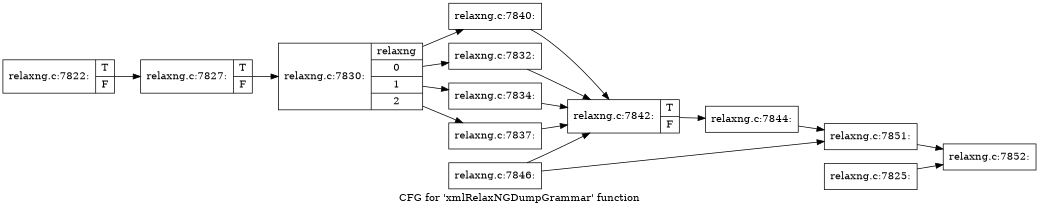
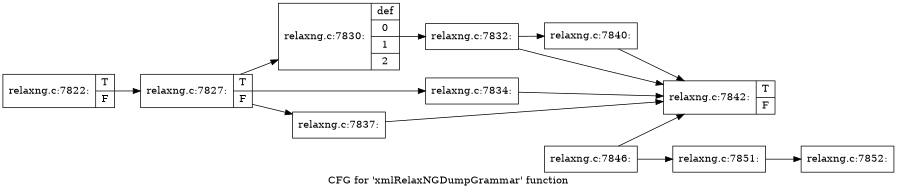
  digraph {
    label="CFG for 'xmlRelaxNGDumpGrammar' function"
    rankdir=LR
    node [shape=record]
    n1 [label="{relaxng.c:7822:|{<s0>T|<s1>F}}"]
    n2 [label="{relaxng.c:7827:|{<s0>T|<s1>F}}"]
-   n3 [label="{relaxng.c:7825:}"]
    n4 [label="{relaxng.c:7852:}"]
-   n5 [label="{relaxng.c:7830:|{<s0>relaxng|<s1>0|<s2>1|<s3>2}}"]
+   n5 [label="{relaxng.c:7830:|{<s0>def|<s1>0|<s2>1|<s3>2}}"]
    n6 [label="{relaxng.c:7840:}"]
    n7 [label="{relaxng.c:7832:}"]
    n8 [label="{relaxng.c:7834:}"]
    n9 [label="{relaxng.c:7837:}"]
    n10 [label="{relaxng.c:7842:|{<s0>T|<s1>F}}"]
-   n11 [label="{relaxng.c:7844:}"]
    n12 [label="{relaxng.c:7851:}"]
    n13 [label="{relaxng.c:7846:}"]
    n1 -> n2
    n2 -> n5
-   n3 -> n4
-   n5 -> n6
+   n7 -> n6
    n5 -> n7
-   n5 -> n8
-   n5 -> n9
+   n2 -> n8
+   n2 -> n9
    n6 -> n10
    n7 -> n10
    n8 -> n10
    n9 -> n10
-   n10 -> n11
-   n11 -> n12
    n12 -> n4
    n13 -> n10
    n13 -> n12
  }
